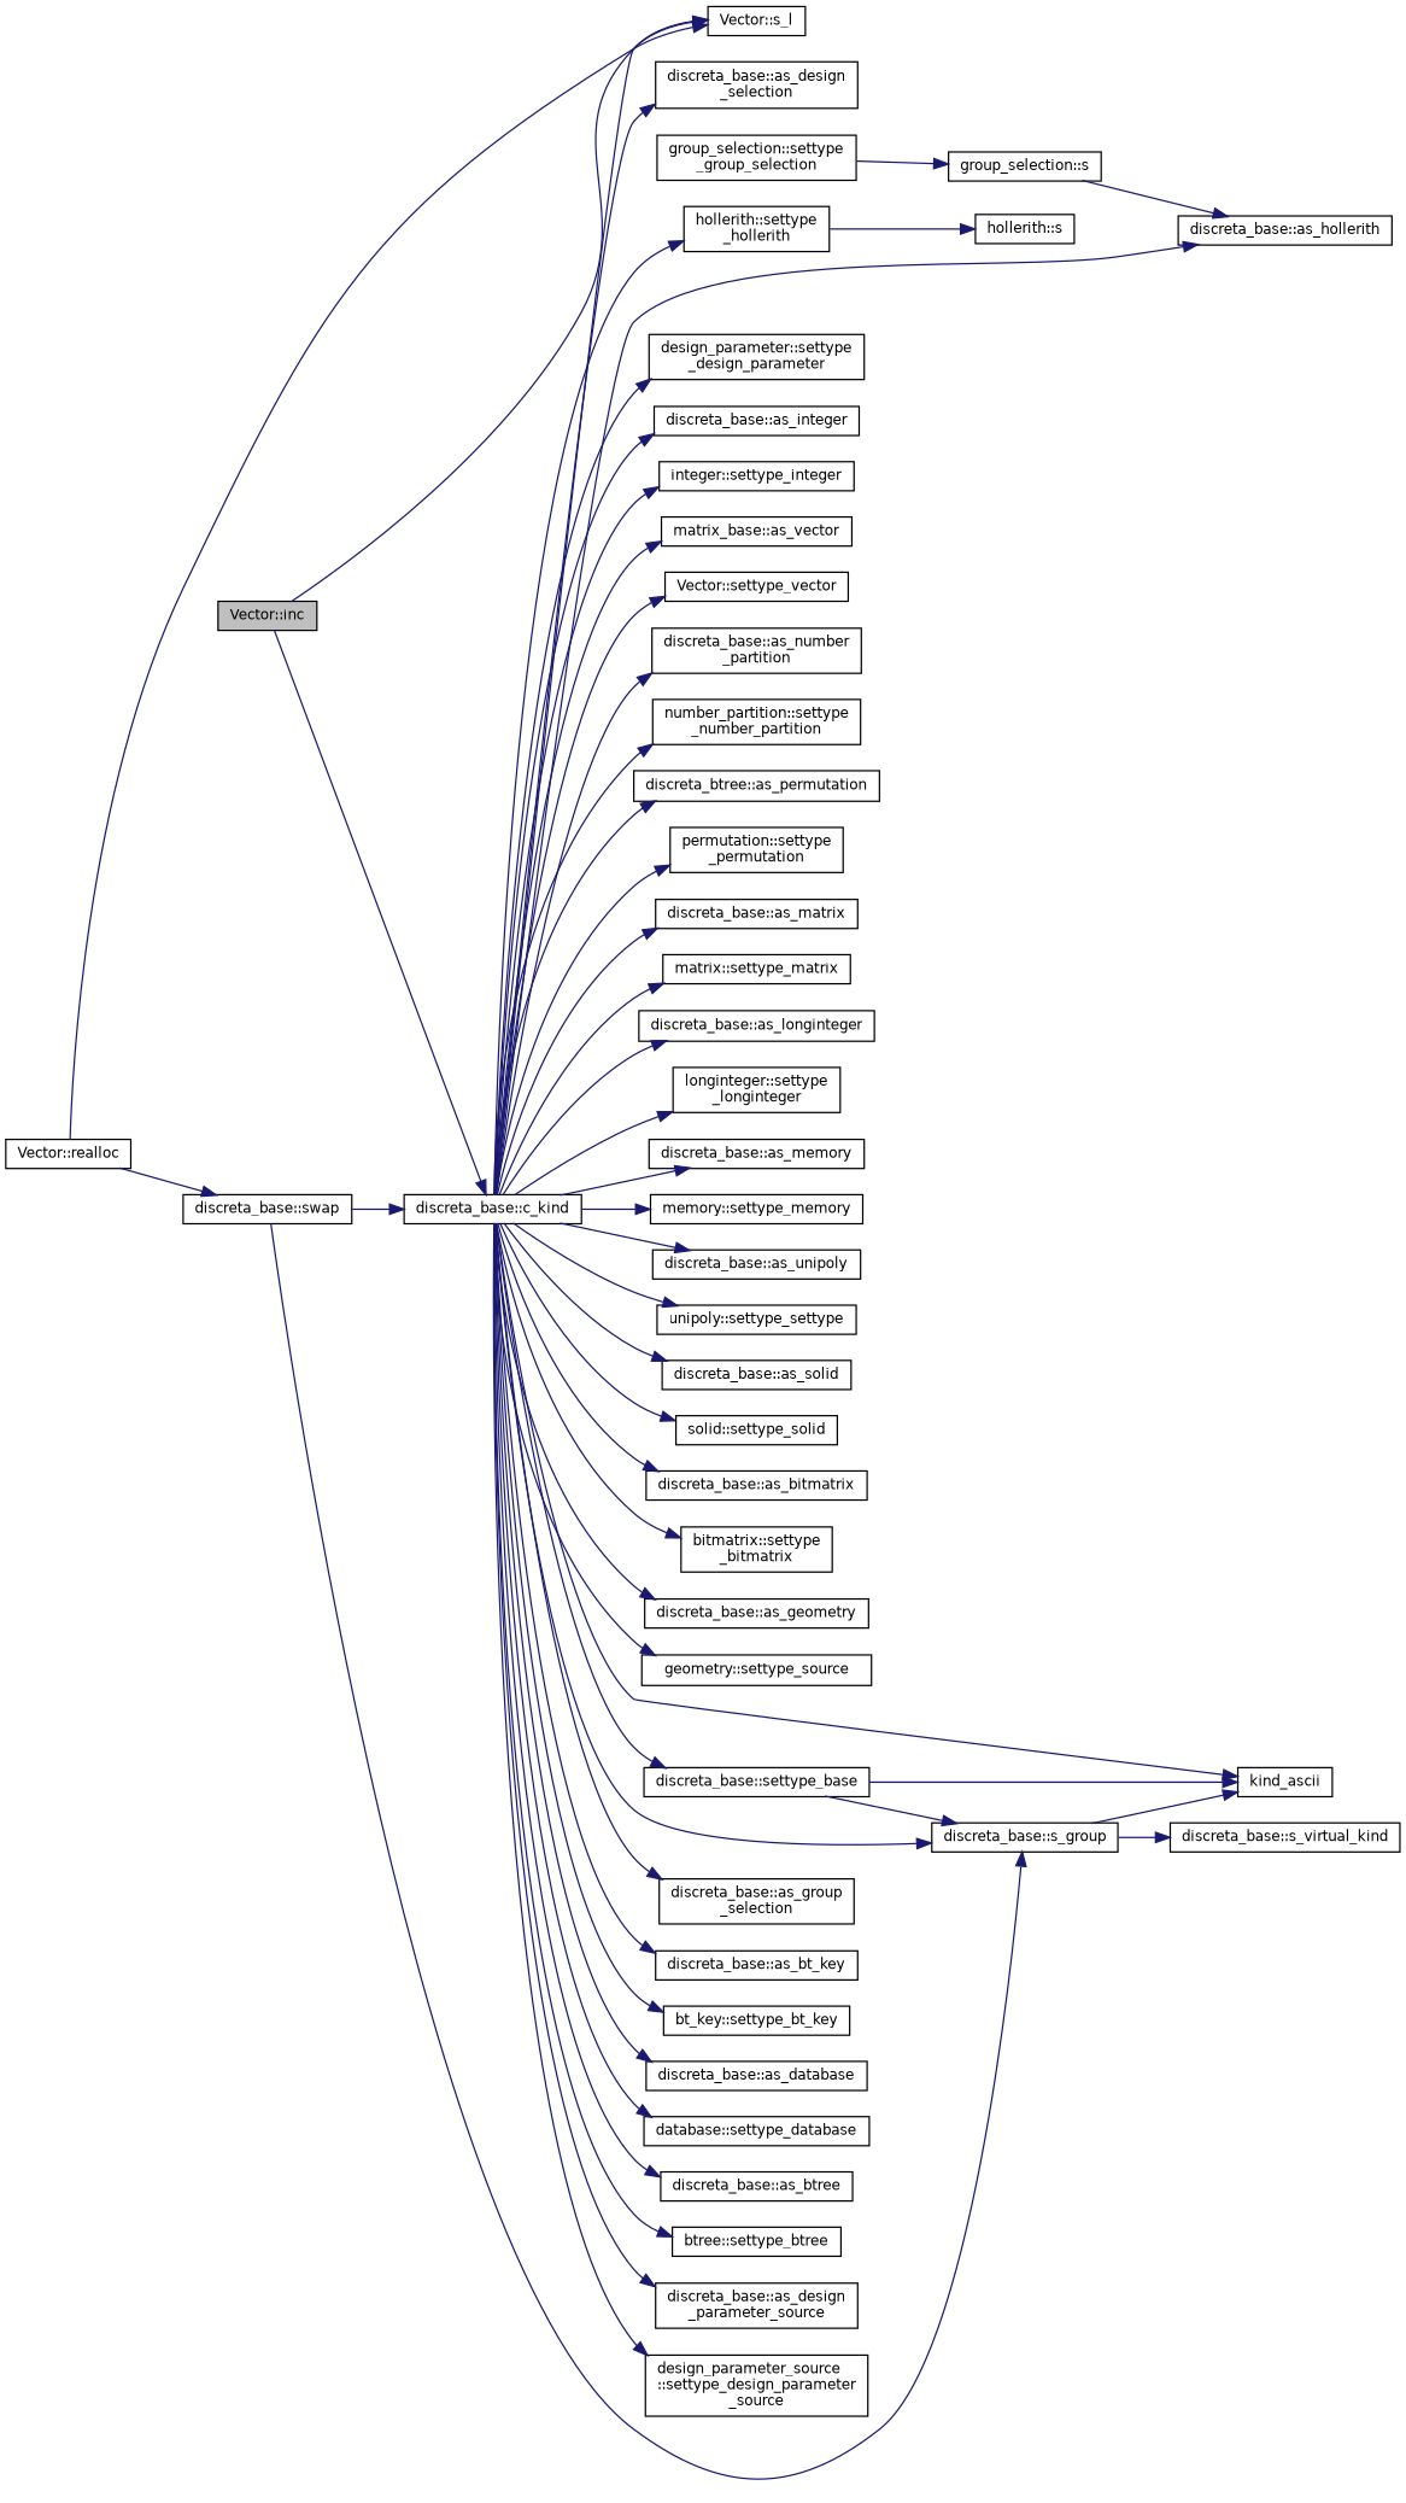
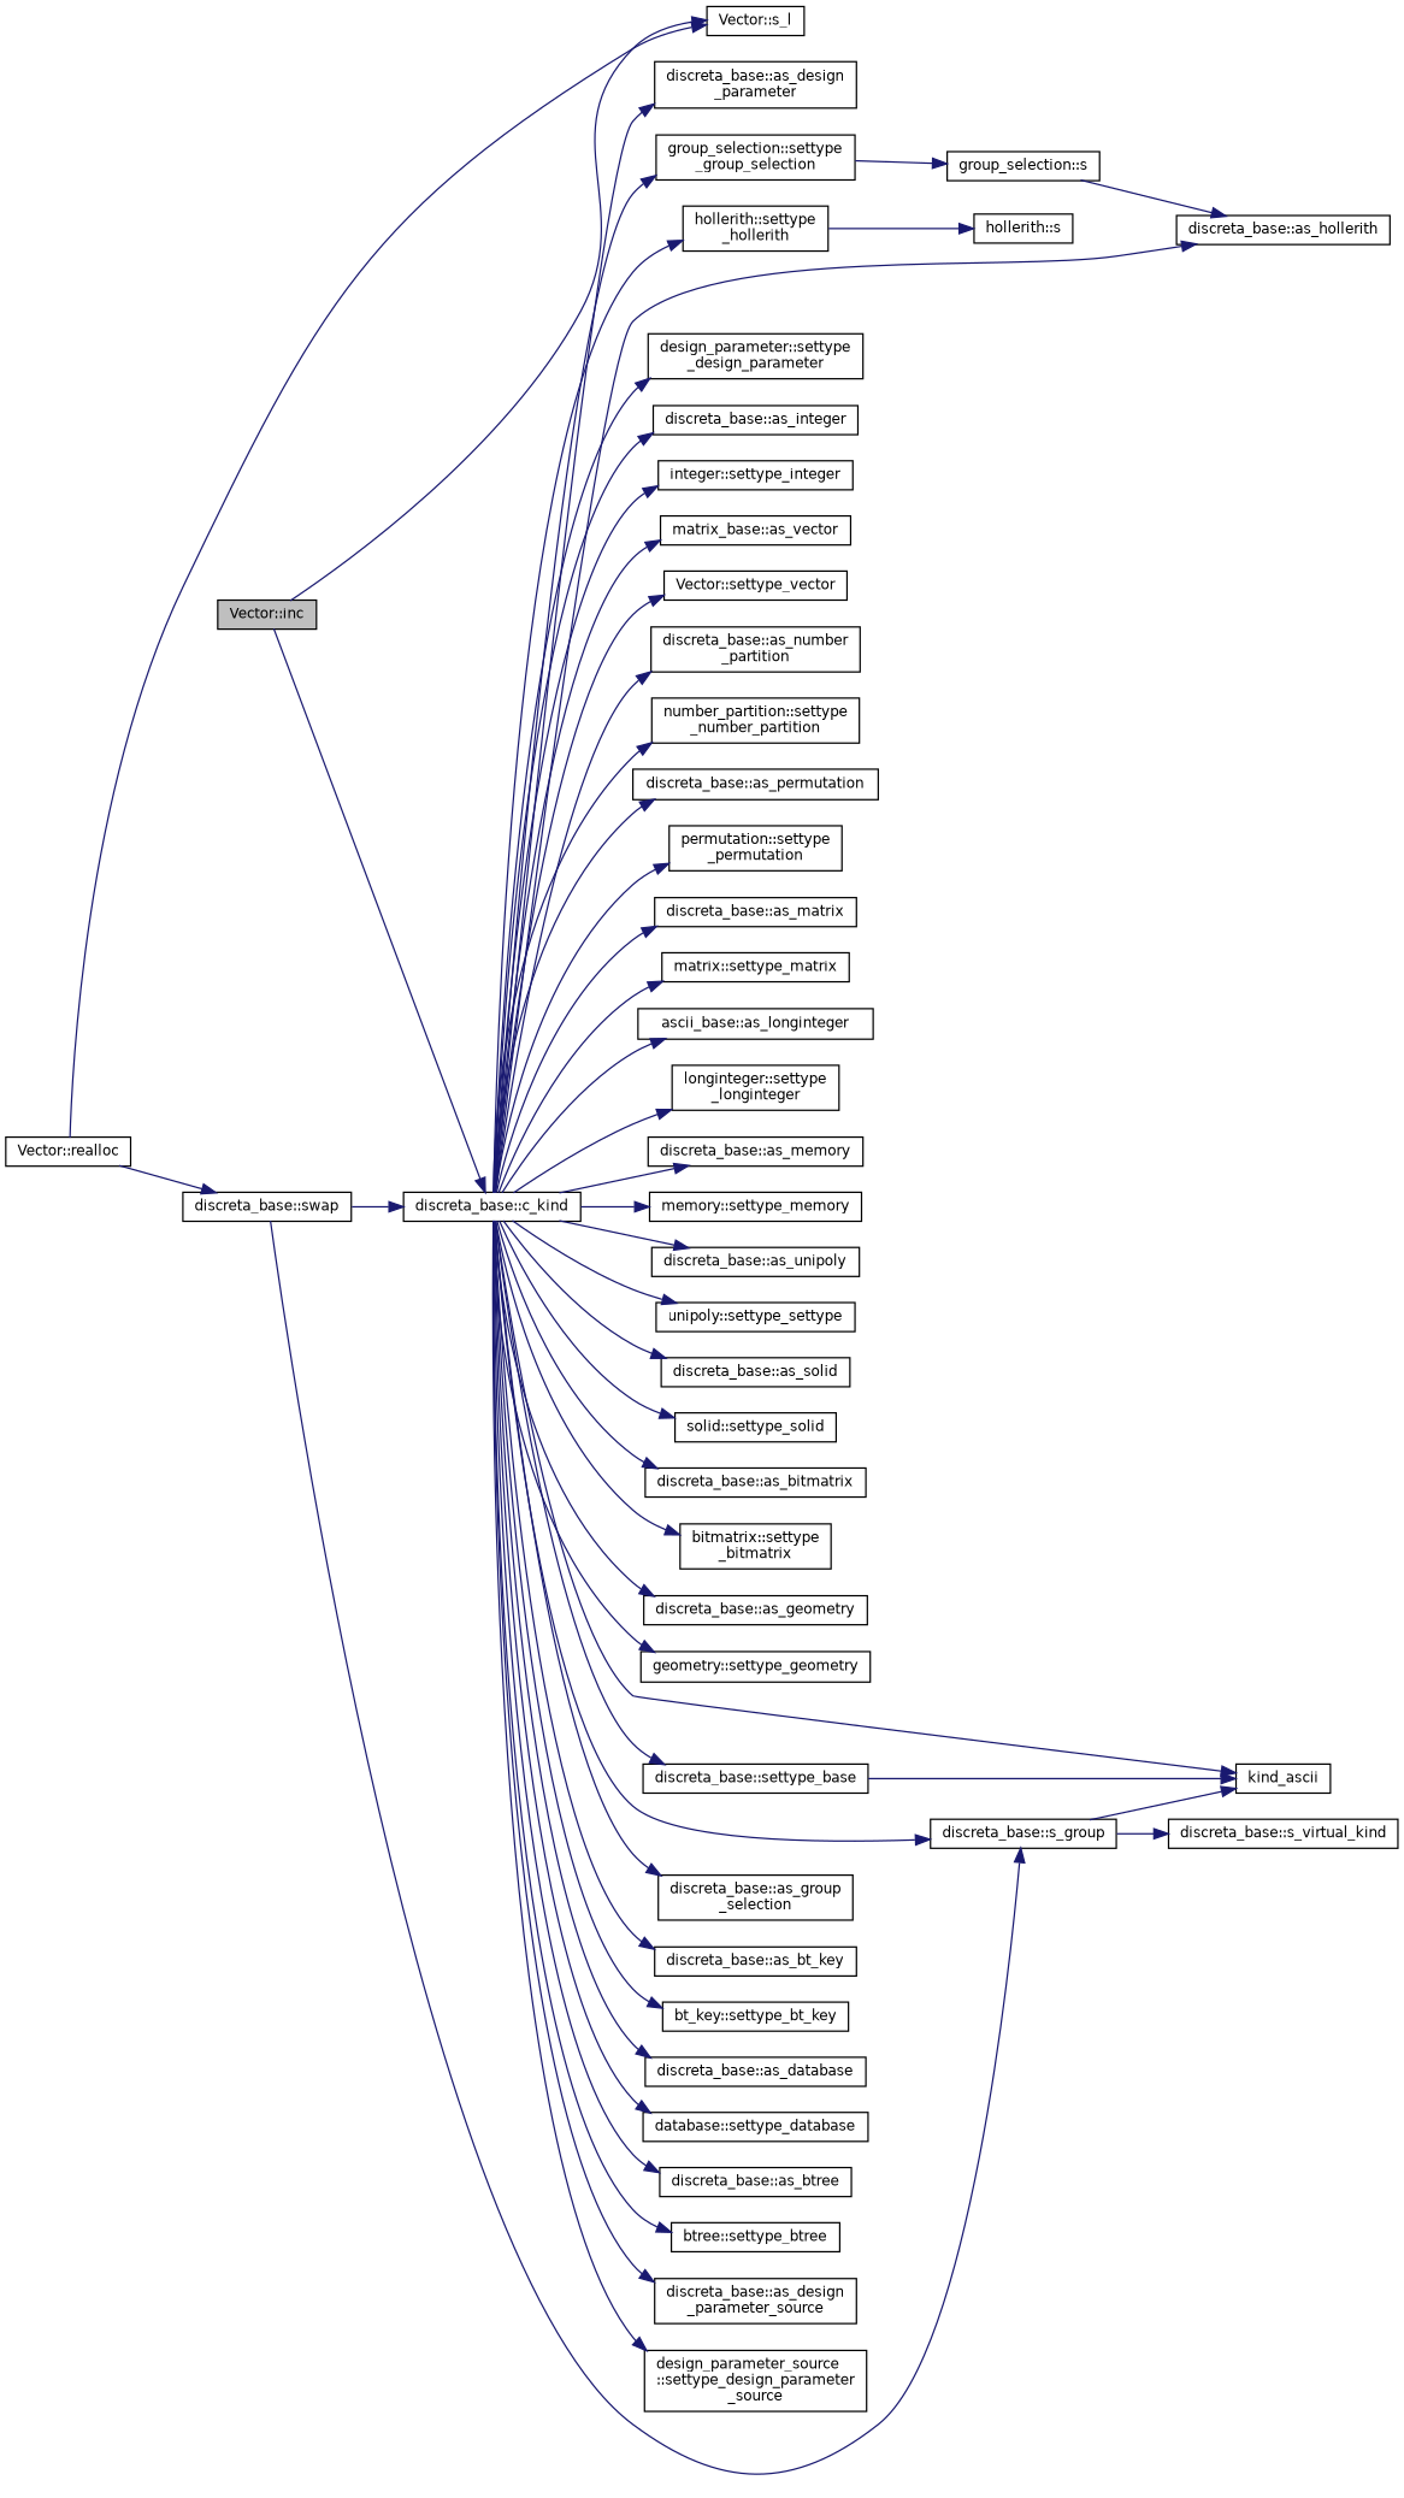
  digraph {
    rankdir=LR
    node [color=black fillcolor=white fontname=Helvetica fontsize=10 shape=record style=filled]
    edge [color=midnightblue fontname=Helvetica fontsize=10 labelfontname=Helvetica labelfontsize=10 style=solid]
    n1 [fillcolor=grey75 fontcolor=black height=0.2 label="Vector::inc" width=0.4]
    n2 [height=0.2 label="Vector::s_l" width=0.4]
    n3 [height=0.2 label="discreta_base::c_kind" width=0.4]
    n4 [height=0.2 label="Vector::realloc" width=0.4]
    n5 [height=0.2 label="discreta_base::swap" width=0.4]
    n6 [height=0.2 label="discreta_base::s_group" width=0.4]
    n7 [height=0.2 label="discreta_base::s_virtual_kind" width=0.4]
    n8 [height=0.2 label=kind_ascii width=0.4]
    n9 [height=0.2 label="discreta_base::settype_base" width=0.4]
    n10 [height=0.2 label="discreta_base::as_integer" width=0.4]
    n11 [height=0.2 label="integer::settype_integer" width=0.4]
    n12 [height=0.2 label="matrix_base::as_vector" width=0.4]
    n13 [height=0.2 label="Vector::settype_vector" width=0.4]
    n14 [height=0.2 label="discreta_base::as_number\l_partition" width=0.4]
    n15 [height=0.2 label="number_partition::settype\l_number_partition" width=0.4]
-   n16 [height=0.2 label="discreta_btree::as_permutation" width=0.4]
+   n16 [height=0.2 label="discreta_base::as_permutation" width=0.4]
    n17 [height=0.2 label="permutation::settype\l_permutation" width=0.4]
    n18 [height=0.2 label="discreta_base::as_matrix" width=0.4]
    n19 [height=0.2 label="matrix::settype_matrix" width=0.4]
-   n20 [height=0.2 label="discreta_base::as_longinteger" width=0.4]
+   n20 [height=0.2 label="ascii_base::as_longinteger" width=0.4]
    n21 [height=0.2 label="longinteger::settype\l_longinteger" width=0.4]
    n22 [height=0.2 label="discreta_base::as_memory" width=0.4]
    n23 [height=0.2 label="memory::settype_memory" width=0.4]
    n24 [height=0.2 label="discreta_base::as_unipoly" width=0.4]
    n25 [height=0.2 label="unipoly::settype_settype" width=0.4]
    n26 [height=0.2 label="discreta_base::as_solid" width=0.4]
    n27 [height=0.2 label="solid::settype_solid" width=0.4]
    n28 [height=0.2 label="discreta_base::as_bitmatrix" width=0.4]
    n29 [height=0.2 label="bitmatrix::settype\l_bitmatrix" width=0.4]
    n30 [height=0.2 label="discreta_base::as_geometry" width=0.4]
-   n31 [height=0.2 label="geometry::settype_source" width=0.4]
+   n31 [height=0.2 label="geometry::settype_geometry" width=0.4]
    n32 [height=0.2 label="discreta_base::as_hollerith" width=0.4]
    n33 [height=0.2 label="hollerith::settype\l_hollerith" width=0.4]
    n34 [height=0.2 label="discreta_base::as_group\l_selection" width=0.4]
    n35 [height=0.2 label="group_selection::settype\l_group_selection" width=0.4]
    n36 [height=0.2 label="discreta_base::as_bt_key" width=0.4]
    n37 [height=0.2 label="bt_key::settype_bt_key" width=0.4]
    n38 [height=0.2 label="discreta_base::as_database" width=0.4]
    n39 [height=0.2 label="database::settype_database" width=0.4]
    n40 [height=0.2 label="discreta_base::as_btree" width=0.4]
    n41 [height=0.2 label="btree::settype_btree" width=0.4]
    n42 [height=0.2 label="discreta_base::as_design\l_parameter_source" width=0.4]
    n43 [height=0.2 label="design_parameter_source\l::settype_design_parameter\l_source" width=0.4]
-   n44 [height=0.2 label="discreta_base::as_design\l_selection" width=0.4]
+   n44 [height=0.2 label="discreta_base::as_design\l_parameter" width=0.4]
    n45 [height=0.2 label="design_parameter::settype\l_design_parameter" width=0.4]
    n46 [height=0.2 label="hollerith::s" width=0.4]
    n47 [height=0.2 label="group_selection::s" width=0.4]
    n1 -> n2
    n1 -> n3
    n3 -> n6
    n3 -> n8
    n3 -> n9
    n3 -> n10
    n3 -> n11
    n3 -> n12
    n3 -> n13
    n3 -> n14
    n3 -> n15
    n3 -> n16
    n3 -> n17
    n3 -> n18
    n3 -> n19
    n3 -> n20
    n3 -> n21
    n3 -> n22
    n3 -> n23
    n3 -> n24
    n3 -> n25
    n3 -> n26
    n3 -> n27
    n3 -> n28
    n3 -> n29
    n3 -> n30
    n3 -> n31
    n3 -> n32
    n3 -> n33
    n3 -> n34
-   n3 -> n2
+   n3 -> n35
    n3 -> n36
    n3 -> n37
    n3 -> n38
    n3 -> n39
    n3 -> n40
    n3 -> n41
    n3 -> n42
    n3 -> n43
    n3 -> n44
    n3 -> n45
    n4 -> n2
    n4 -> n5
    n5 -> n3
    n5 -> n6
    n6 -> n7
    n6 -> n8
-   n9 -> n6
    n9 -> n8
    n33 -> n46
    n35 -> n47
    n47 -> n32
  }
